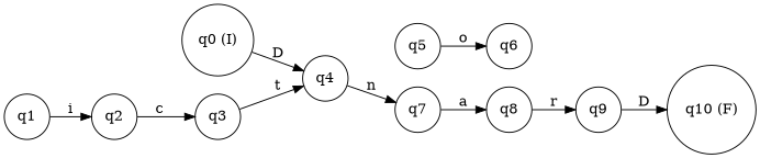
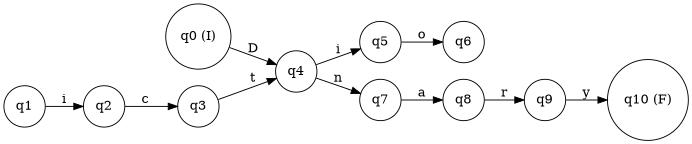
  digraph {
    rankdir=LR
    node [shape=circle]
    n1 [label="q0 (I)"]
    n2 [label=q4]
    n3 [label=q1]
    n4 [label=q2]
    n5 [label=q3]
    n6 [label=q5]
    n7 [label=q7]
    n8 [label=q6]
    n9 [label=q8]
    n10 [label=q9]
    n11 [label="q10 (F)"]
    n1 -> n2 [label=D]
+   n2 -> n6 [label=i]
    n2 -> n7 [label=n]
    n3 -> n4 [label=i]
    n4 -> n5 [label=c]
    n5 -> n2 [label=t]
    n6 -> n8 [label=o]
    n7 -> n9 [label=a]
    n9 -> n10 [label=r]
-   n10 -> n11 [label=D]
+   n10 -> n11 [label=y]
  }
